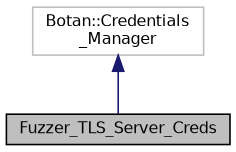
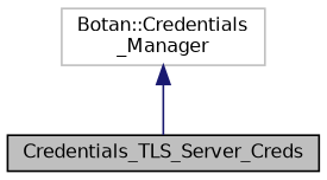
  digraph {
    node [fontname=Helvetica fontsize=10 shape=record style=filled]
-   n1 [color=black fillcolor=grey75 fontcolor=black height=0.2 label=Fuzzer_TLS_Server_Creds width=0.4]
+   n1 [color=black fillcolor=grey75 fontcolor=black height=0.2 label=Credentials_TLS_Server_Creds width=0.4]
    n2 [color=grey75 fillcolor=white height=0.2 label="Botan::Credentials\l_Manager" width=0.4]
    n2 -> n1 [color=midnightblue dir=back fontname=Helvetica fontsize=10 labelfontname=Helvetica labelfontsize=10 style=solid]
  }
